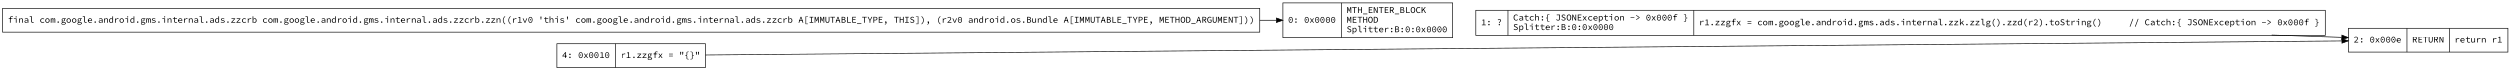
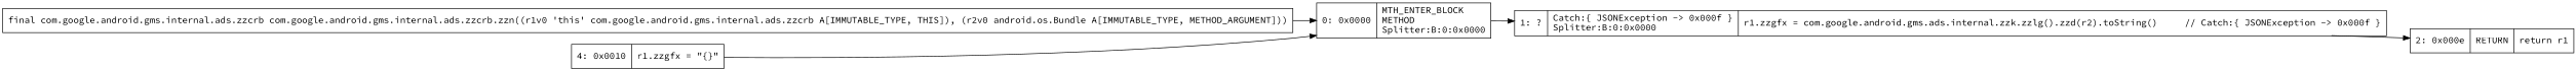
  digraph {
    fontname="Source Code Pro"
    rankdir=LR
    node [fontname="Source Code Pro" shape=record]
    edge [fontname="Source Code Pro"]
    n1 [label="{0\:\ 0x0000|MTH_ENTER_BLOCK\lMETHOD\lSplitter:B:0:0x0000\l}"]
    n2 [label="{1\:\ ?|Catch:\{ JSONException \-\> 0x000f \}\lSplitter:B:0:0x0000\l|r1.zzgfx = com.google.android.gms.ads.internal.zzk.zzlg().zzd(r2).toString()     \/\/ Catch:\{ JSONException \-\> 0x000f \}\l}"]
    n3 [label="{2\:\ 0x000e|RETURN\l|return r1\l}"]
    n4 [label="{4\:\ 0x0010|r1.zzgfx = \"\{\}\"\l}"]
    n5 [label="{final com.google.android.gms.internal.ads.zzcrb com.google.android.gms.internal.ads.zzcrb.zzn((r1v0 'this' com.google.android.gms.internal.ads.zzcrb A[IMMUTABLE_TYPE, THIS]), (r2v0 android.os.Bundle A[IMMUTABLE_TYPE, METHOD_ARGUMENT])) }"]
+   n1 -> n2
    n2 -> n3
-   n4 -> n3
+   n4 -> n1
    n5 -> n1
  }
